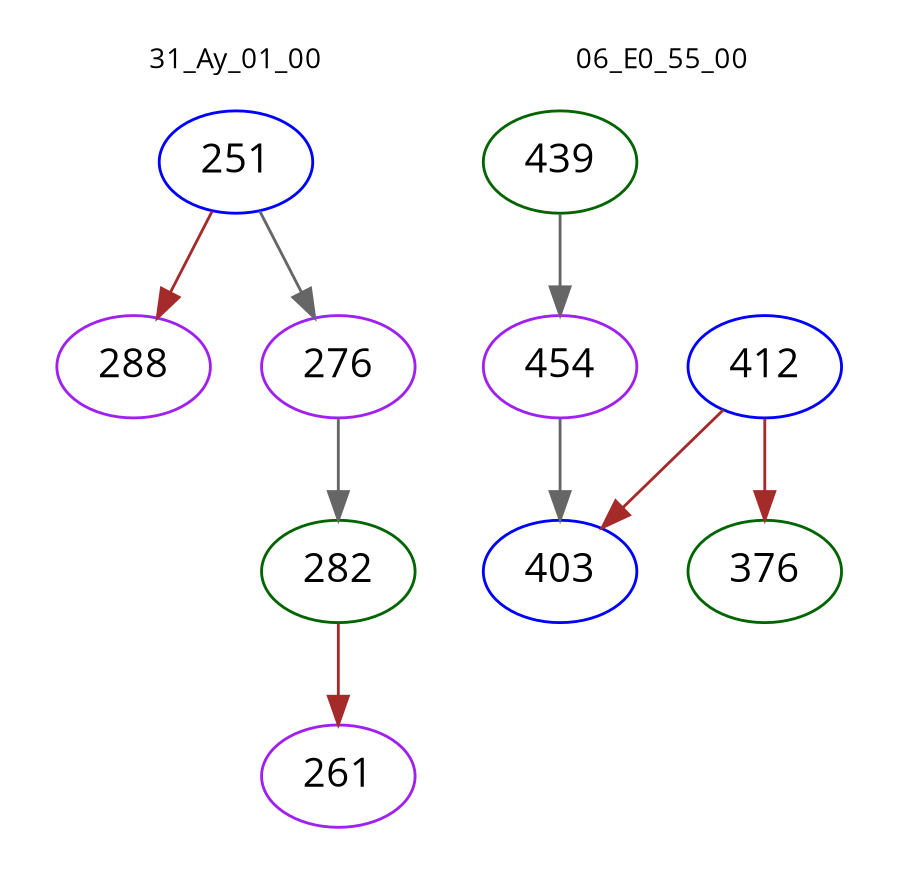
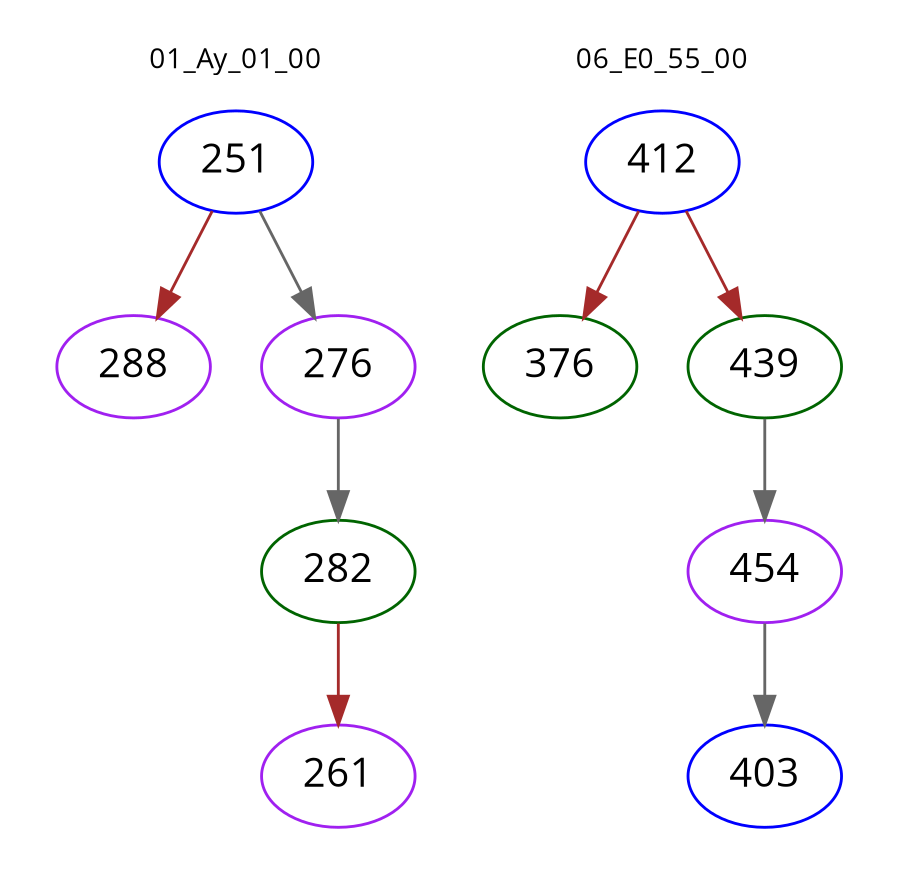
  digraph {
    fontname="Open Sans"
    node [color=purple fontname="Open Sans"]
    edge [color=brown fontname="Open Sans"]
    n1 [color=blue label=251]
    n2 [label=288]
    n3 [label=276]
    n4 [color=darkgreen label=282]
    n5 [label=261]
    n6 [color=blue label=412]
    n7 [color=darkgreen label=376]
    n8 [color=darkgreen label=439]
    n9 [label=454]
    n10 [color=blue label=403]
    subgraph cluster_1 {
      color=white
      fontsize=10
-     label="31_Ay_01_00"
+     label="01_Ay_01_00"
      n1
      n2
      n3
      n4
      n5
    }
    subgraph cluster_2 {
      color=white
      fontsize=10
      label="06_E0_55_00"
      n6
      n7
      n8
      n9
      n10
    }
    n1 -> n2
    n1 -> n3 [color=gray40]
    n3 -> n4 [color=gray40]
    n4 -> n5
    n6 -> n7
-   n6 -> n10
+   n6 -> n8
    n8 -> n9 [color=gray40]
    n9 -> n10 [color=gray40]
  }
